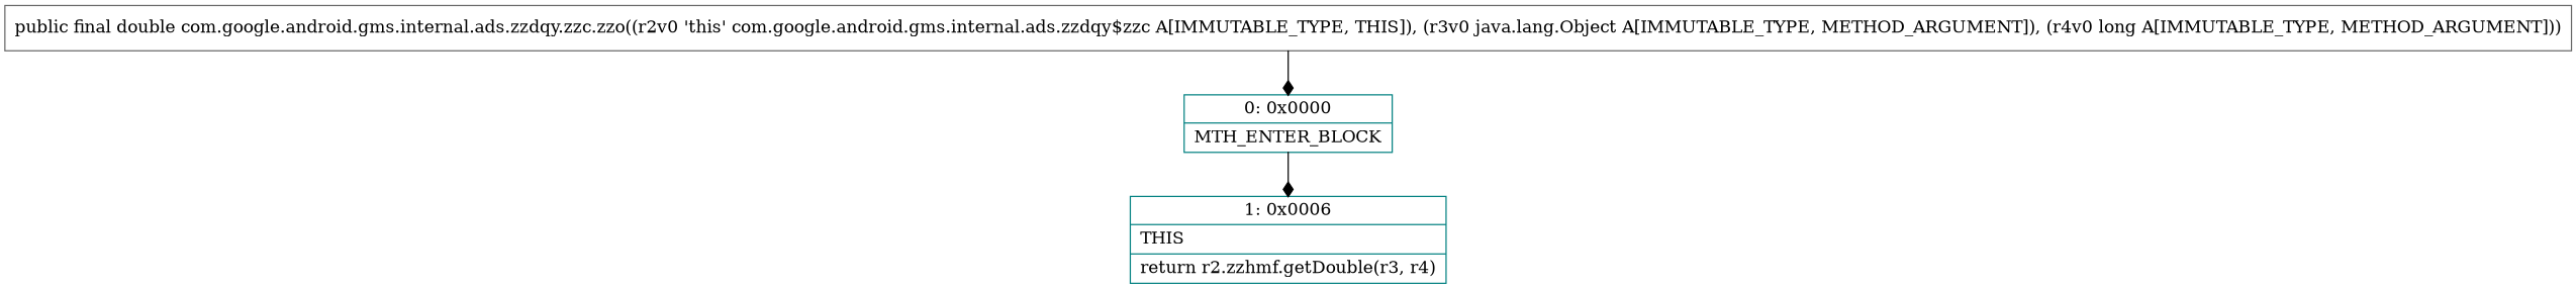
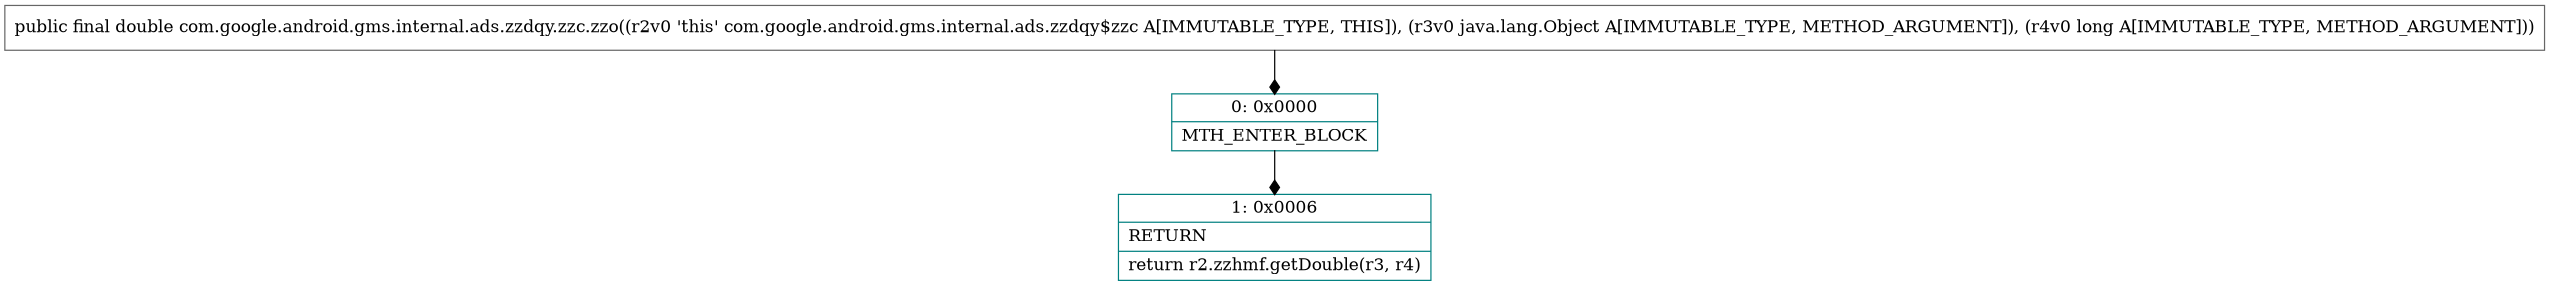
  digraph {
    node [shape=record color=teal]
    edge [color=black arrowhead=diamond]
    n1 [label="{0\:\ 0x0000|MTH_ENTER_BLOCK\l}"]
-   n2 [label="{1\:\ 0x0006|THIS\l|return r2.zzhmf.getDouble(r3, r4)\l}"]
+   n2 [label="{1\:\ 0x0006|RETURN\l|return r2.zzhmf.getDouble(r3, r4)\l}"]
    n3 [label="{public final double com.google.android.gms.internal.ads.zzdqy.zzc.zzo((r2v0 'this' com.google.android.gms.internal.ads.zzdqy$zzc A[IMMUTABLE_TYPE, THIS]), (r3v0 java.lang.Object A[IMMUTABLE_TYPE, METHOD_ARGUMENT]), (r4v0 long A[IMMUTABLE_TYPE, METHOD_ARGUMENT])) }" color=gray40]
    n1 -> n2
    n3 -> n1
  }
